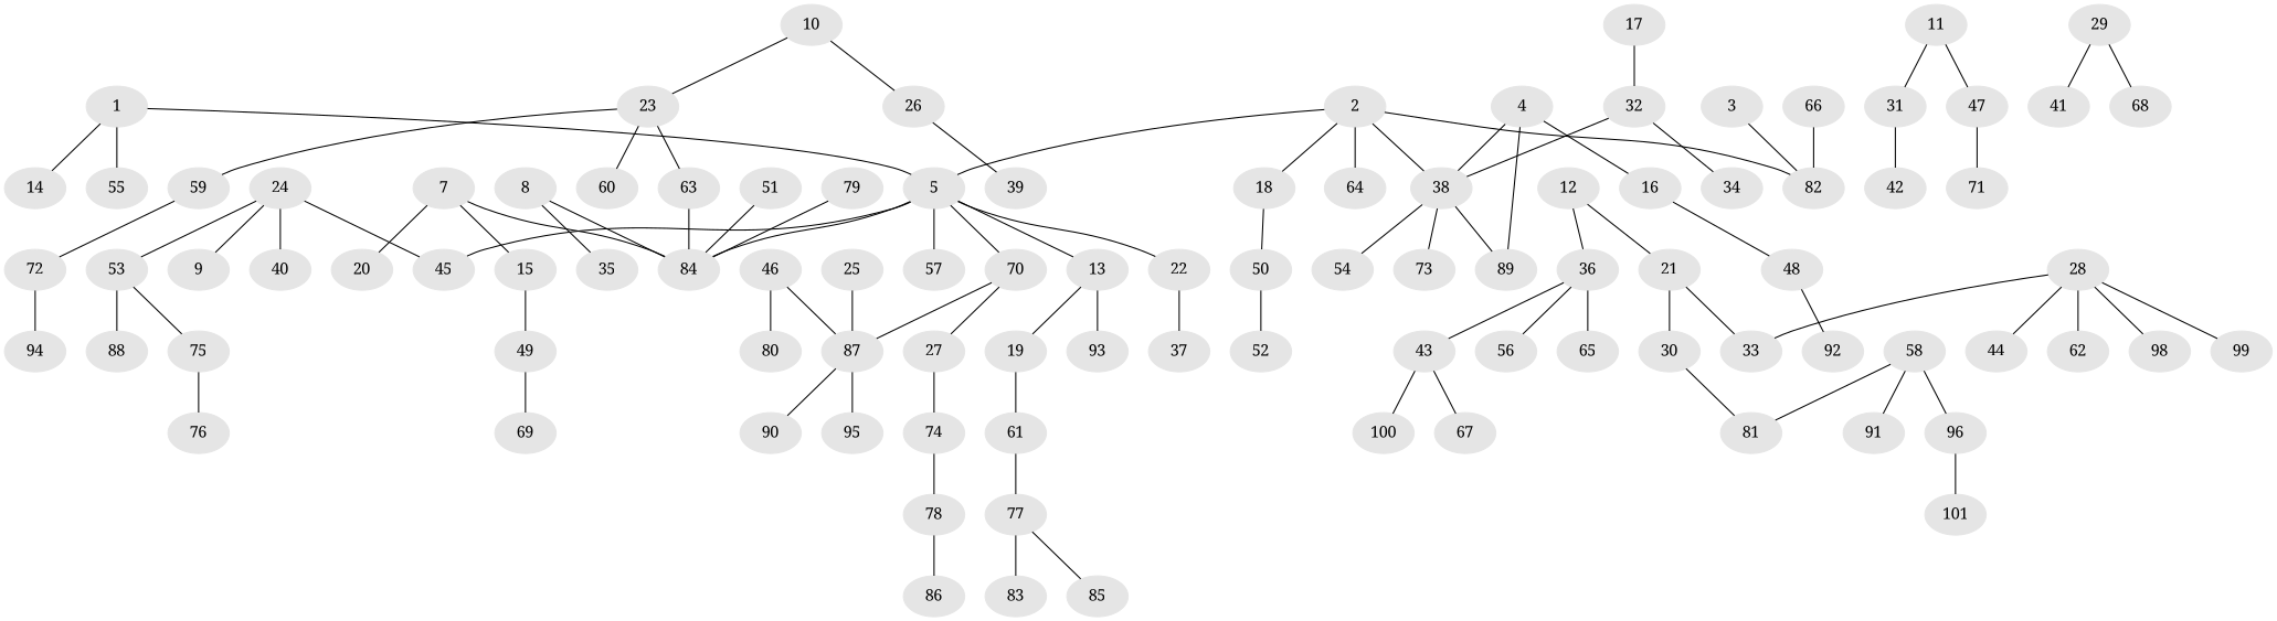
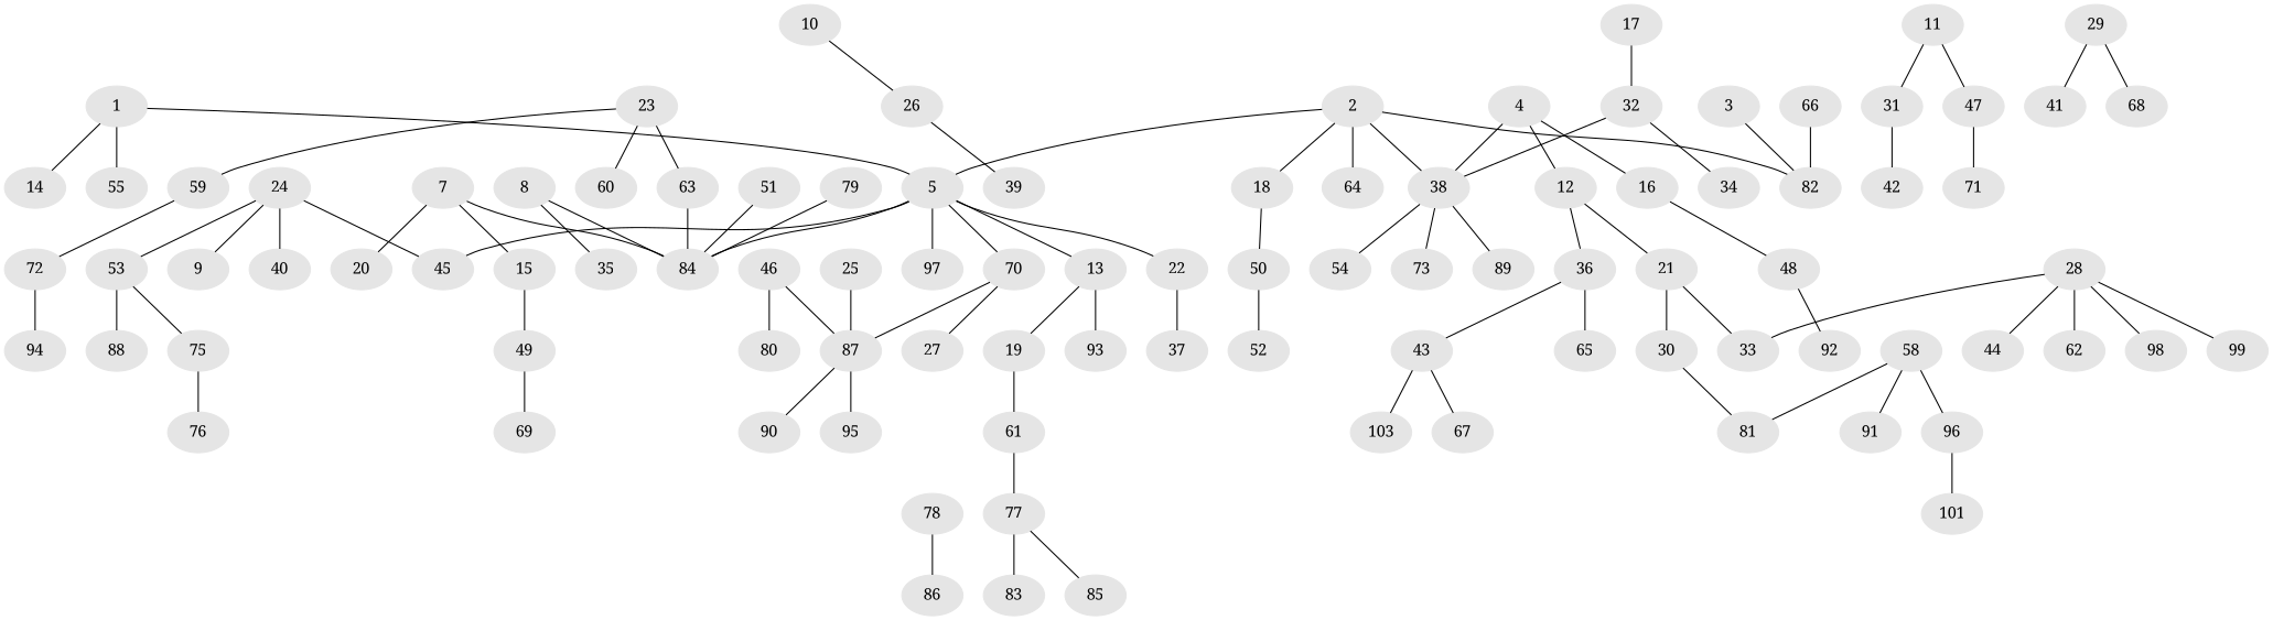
  graph {
    fontname="Noto Serif"
    node [color=gray90 fontname="Noto Serif" style=filled]
    edge [fontname="Noto Serif" weight=1.0]
    1
    5
    14
    55
    13
    22
    45
-   57
+   57 [label=97]
    70
    84
    2
    18
    38
    64
    82
    50
    54
    73
    89
    3
    4
    12
    16
    21
    36
    48
    19
    93
    37
    27
    87
    11
    31
    47
    29
    41
    68
    7
    15
    20
    49
    8
    35
    10
    23
    26
    59
    60
    63
    39
    42
    71
    30
    33
    43
-   56
    65
    61
    69
    92
    17
    32
    34
    52
    77
    81
    72
    24
    9
    40
    53
    75
    88
    25
-   74
    90
    95
    78
    28
    44
    62
    98
    99
    67
-   100
+   100 [label=103]
    46
    80
    51
    76
    58
    91
    96
    101
    94
    83
    85
    66
    86
    79
    1 -- 5
    1 -- 14
    1 -- 55
    5 -- 13
    5 -- 22
    5 -- 45
    5 -- 57
    5 -- 70
    5 -- 84
    13 -- 19
    13 -- 93
    22 -- 37
    70 -- 27
    70 -- 87
    2 -- 5
    2 -- 18
    2 -- 38
    2 -- 64
    2 -- 82
    18 -- 50
    38 -- 54
    38 -- 73
    38 -- 89
    50 -- 52
    3 -- 82
    4 -- 38
-   4 -- 89
+   4 -- 12
    4 -- 16
    12 -- 21
    12 -- 36
    16 -- 48
    21 -- 30
    21 -- 33
    36 -- 43
-   36 -- 56
    36 -- 65
    48 -- 92
    19 -- 61
-   27 -- 74
    87 -- 90
    87 -- 95
    11 -- 31
    11 -- 47
    31 -- 42
    47 -- 71
    29 -- 41
    29 -- 68
    7 -- 84
    7 -- 15
    7 -- 20
    15 -- 49
    49 -- 69
    8 -- 84
    8 -- 35
-   10 -- 23
    10 -- 26
    23 -- 59
    23 -- 60
    23 -- 63
    26 -- 39
    59 -- 72
    63 -- 84
    30 -- 81
    43 -- 67
    43 -- 100
    61 -- 77
    17 -- 32
    32 -- 38
    32 -- 34
    77 -- 83
    77 -- 85
    72 -- 94
    24 -- 45
    24 -- 9
    24 -- 40
    24 -- 53
    53 -- 75
    53 -- 88
    75 -- 76
    25 -- 87
-   74 -- 78
    78 -- 86
    28 -- 33
    28 -- 44
    28 -- 62
    28 -- 98
    28 -- 99
    46 -- 87
    46 -- 80
    51 -- 84
    58 -- 81
    58 -- 91
    58 -- 96
    96 -- 101
    66 -- 82
    79 -- 84
  }
